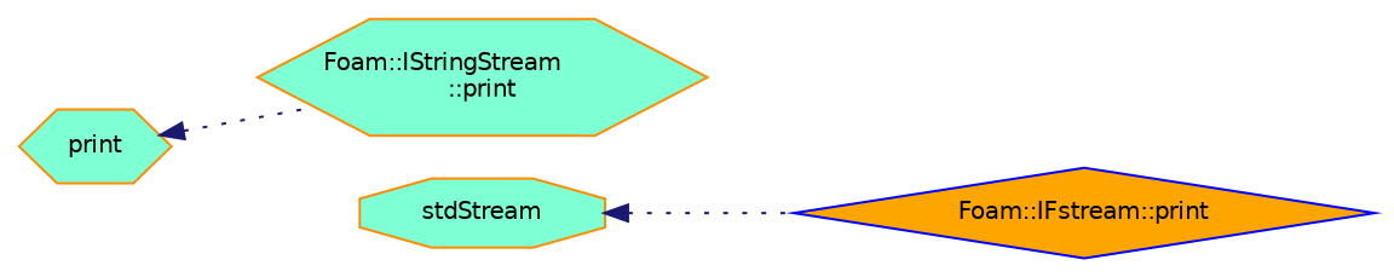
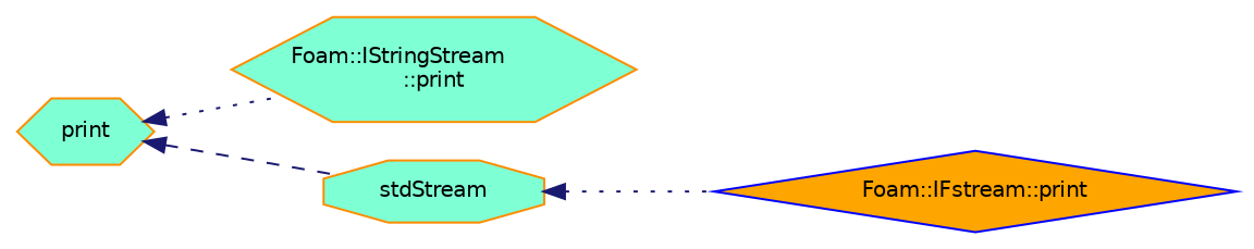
  digraph {
    rankdir=LR
    node [color=darkorange fillcolor=aquamarine fontname=Helvetica fontsize=10 shape=hexagon style=filled]
    edge [color=midnightblue dir=back fontname=Helvetica fontsize=10 labelfontname=Helvetica labelfontsize=10 style=dotted]
    n1 [fontcolor=black height=0.2 label=print width=0.4]
    n2 [height=0.2 label="Foam::IStringStream\l::print" width=0.4]
    n3 [height=0.2 label=stdStream shape=octagon width=0.4]
    n4 [color=blue fillcolor=orange height=0.2 label="Foam::IFstream::print" shape=diamond width=0.4]
    n1 -> n2
+   n1 -> n3 [style=dashed]
    n3 -> n4
  }
